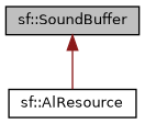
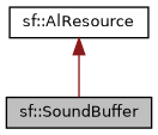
  digraph {
    node [color=black fontname=Helvetica fontsize=10 shape=record style=filled]
    n1 [fillcolor=grey75 fontcolor=black height=0.2 label="sf::SoundBuffer" width=0.4]
    n2 [fillcolor=white height=0.2 label="sf::AlResource" width=0.4]
-   n1 -> n2 [color=firebrick4 dir=back fontname=Helvetica fontsize=10 labelfontname=Helvetica labelfontsize=10 style=solid]
+   n2 -> n1 [color=firebrick4 dir=back fontname=Helvetica fontsize=10 labelfontname=Helvetica labelfontsize=10 style=solid]
  }
